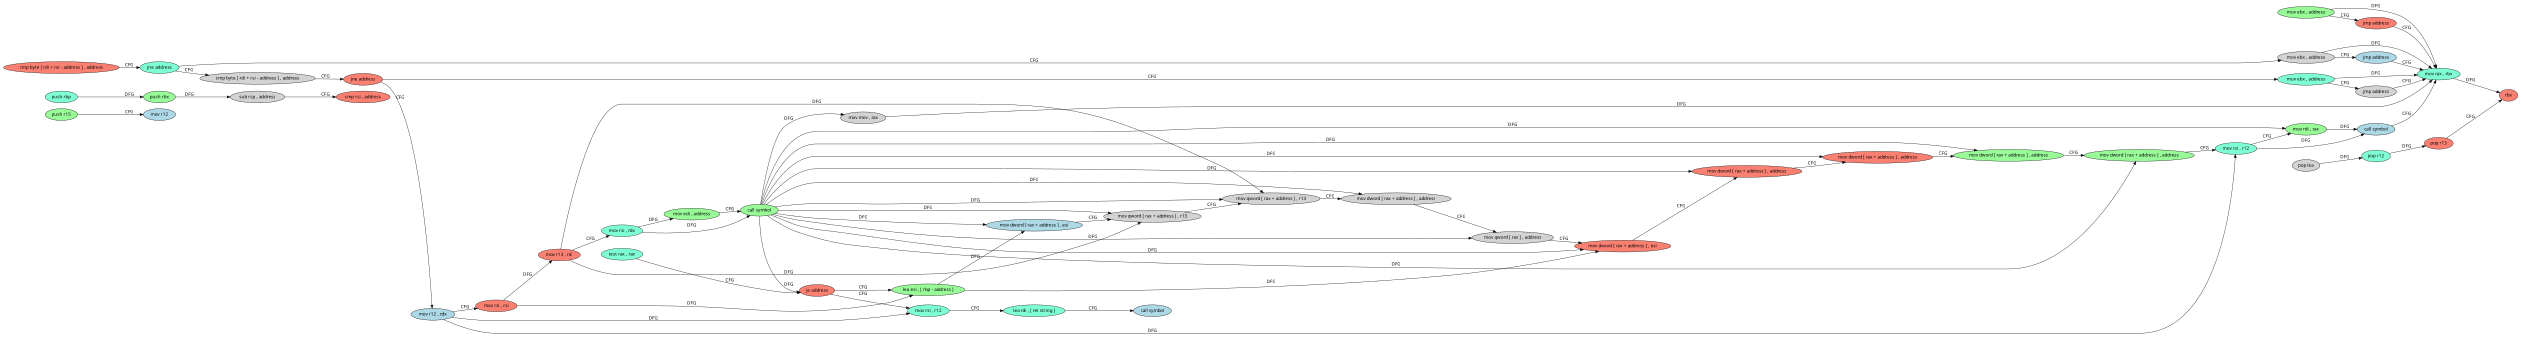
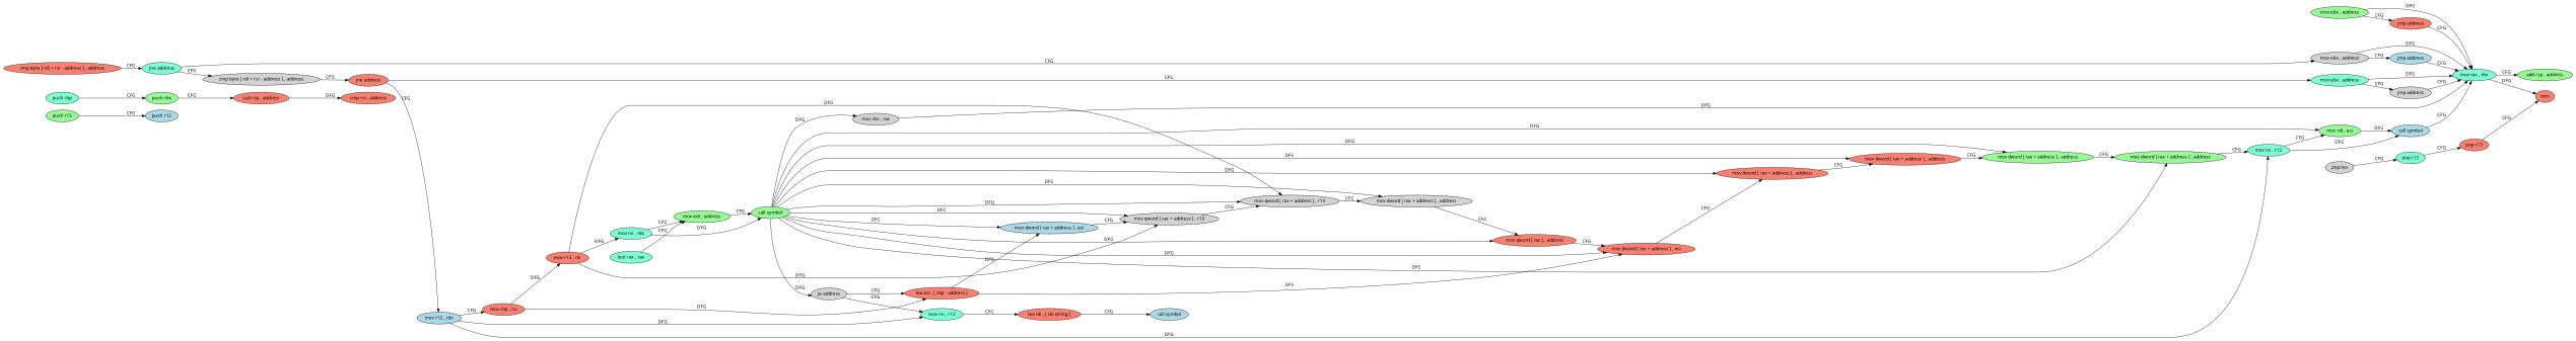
  digraph {
    fontname="Noto Sans"
    rankdir=LR
    node [fillcolor=salmon fontname="Noto Sans" style=filled]
    edge [fontname="Noto Sans"]
    n1 [fillcolor=palegreen label="push r15"]
-   n2 [fillcolor=lightblue label="mov r12"]
+   n2 [fillcolor=lightblue label="push r12"]
    n3 [fillcolor=aquamarine label="push rbp"]
    n4 [fillcolor=palegreen label="push rbx"]
-   n5 [fillcolor=lightgrey label="sub rsp , address"]
+   n5 [label="sub rsp , address"]
    n6 [label="cmp rsi , address"]
    n7 [fillcolor=palegreen label="mov ebx , address"]
    n8 [label="jmp address"]
    n9 [fillcolor=aquamarine label="mov rax , rbx"]
    n10 [label="cmp byte [ rdi + rsi - address ] , address"]
    n11 [fillcolor=aquamarine label="jne address"]
-   n13 [label=rbx]
+   n12 [fillcolor=palegreen label="add rsp , address"]
+   n13 [label=retn]
    n14 [fillcolor=lightgrey label="mov ebx , address"]
    n15 [fillcolor=lightgrey label="cmp byte [ rdi + rsi - address ] , address"]
    n16 [fillcolor=lightblue label="jmp address"]
    n17 [label="jne address"]
    n18 [fillcolor=aquamarine label="mov ebx , address"]
    n19 [fillcolor=lightblue label="mov r12 , rdx"]
    n20 [fillcolor=lightgrey label="pop lea"]
    n21 [fillcolor=aquamarine label="pop r12"]
    n22 [label="pop r13"]
    n23 [fillcolor=lightgrey label="jmp address"]
-   n24 [label="mov rsi , rsi"]
+   n24 [label="mov rbp , rsi"]
    n25 [fillcolor=aquamarine label="mov rsi , r12"]
    n26 [fillcolor=aquamarine label="mov rsi , r12"]
    n27 [label="mov r13 , rdi"]
-   n28 [fillcolor=palegreen label="lea esi , [ rbp - address ]"]
-   n29 [fillcolor=aquamarine label="lea rdi , [ rel string ]"]
-   n30 [fillcolor=palegreen label="mov rdi , rax"]
+   n28 [label="lea esi , [ rbp - address ]"]
+   n29 [label="lea rdi , [ rel string ]"]
+   n30 [fillcolor=palegreen label="mov rdi , esi"]
    n31 [fillcolor=lightblue label="call symbol"]
    n32 [fillcolor=aquamarine label="mov rsi , rdx"]
    n33 [fillcolor=lightgrey label="mov qword [ rax + address ] , r13"]
    n34 [fillcolor=lightgrey label="mov qword [ rax + address ] , r13"]
    n35 [fillcolor=lightblue label="mov dword [ rax + address ] , esi"]
    n36 [label="mov dword [ rax + address ] , esi"]
    n37 [fillcolor=palegreen label="mov edi , address"]
    n38 [fillcolor=palegreen label="call symbol"]
    n39 [fillcolor=lightgrey label="mov dword [ rax + address ] , address"]
-   n40 [fillcolor=lightgrey label="mov mov , rax"]
-   n41 [label="je address"]
-   n42 [fillcolor=lightgrey label="mov qword [ rax ] , address"]
+   n40 [fillcolor=lightgrey label="mov rbx , rax"]
+   n41 [fillcolor=lightgrey label="je address"]
+   n42 [label="mov qword [ rax ] , address"]
    n43 [label="mov dword [ rax + address ] , address"]
    n44 [label="mov dword [ rax + address ] , address"]
    n45 [fillcolor=palegreen label="mov dword [ rax + address ] , address"]
    n46 [fillcolor=palegreen label="mov dword [ rax + address ] , address"]
    n47 [fillcolor=aquamarine label="test rax , rax"]
    n48 [fillcolor=lightblue label="call symbol"]
    n1 -> n2 [label=CFG]
-   n3 -> n4 [label=DFG]
-   n4 -> n5 [label=DFG]
-   n5 -> n6 [label=CFG]
+   n3 -> n4 [label=CFG]
+   n4 -> n5 [label=CFG]
+   n5 -> n6 [label=DFG]
    n7 -> n8 [label=CFG]
    n7 -> n9 [label=DFG]
    n8 -> n9 [label=CFG]
+   n9 -> n12 [label=CFG]
    n9 -> n13 [label=DFG]
    n10 -> n11 [label=CFG]
    n11 -> n14 [label=CFG]
    n11 -> n15 [label=CFG]
    n14 -> n9 [label=DFG]
    n14 -> n16 [label=CFG]
    n15 -> n17 [label=CFG]
    n16 -> n9 [label=CFG]
    n17 -> n18 [label=CFG]
    n17 -> n19 [label=CFG]
    n18 -> n9 [label=DFG]
    n18 -> n23 [label=CFG]
    n19 -> n24 [label=CFG]
    n19 -> n25 [label=DFG]
    n19 -> n26 [label=DFG]
-   n20 -> n21 [label=DFG]
-   n21 -> n22 [label=DFG]
+   n20 -> n21 [label=CFG]
+   n21 -> n22 [label=CFG]
    n22 -> n13 [label=CFG]
    n23 -> n9 [label=CFG]
    n24 -> n27 [label=DFG]
    n24 -> n28 [label=DFG]
    n25 -> n29 [label=CFG]
    n26 -> n30 [label=CFG]
    n26 -> n31 [label=DFG]
-   n27 -> n32 [label=CFG]
+   n27 -> n32 [label=DFG]
    n27 -> n33 [label=DFG]
    n27 -> n34 [label=DFG]
    n28 -> n35 [label=DFG]
    n28 -> n36 [label=DFG]
    n29 -> n48 [label=CFG]
    n30 -> n31 [label=DFG]
    n31 -> n9 [label=CFG]
-   n32 -> n37 [label=DFG]
+   n32 -> n37 [label=CFG]
    n32 -> n38 [label=DFG]
    n33 -> n34 [label=CFG]
    n34 -> n39 [label=CFG]
    n35 -> n33 [label=CFG]
    n36 -> n43 [label=CFG]
    n37 -> n38 [label=CFG]
    n38 -> n30 [label=DFG]
    n38 -> n33 [label=DFG]
    n38 -> n34 [label=DFG]
    n38 -> n35 [label=DFG]
    n38 -> n36 [label=DFG]
    n38 -> n39 [label=DFG]
    n38 -> n40 [label=DFG]
    n38 -> n41 [label=DFG]
    n38 -> n42 [label=DFG]
    n38 -> n43 [label=DFG]
    n38 -> n44 [label=DFG]
    n38 -> n45 [label=DFG]
    n38 -> n46 [label=DFG]
    n39 -> n42 [label=CFG]
    n40 -> n9 [label=DFG]
    n41 -> n25 [label=CFG]
    n41 -> n28 [label=CFG]
    n42 -> n36 [label=CFG]
    n43 -> n44 [label=CFG]
    n44 -> n45 [label=CFG]
    n45 -> n46 [label=CFG]
    n46 -> n26 [label=CFG]
-   n47 -> n41 [label=CFG]
+   n47 -> n37 [label=CFG]
  }
